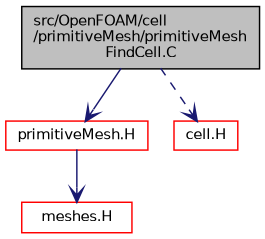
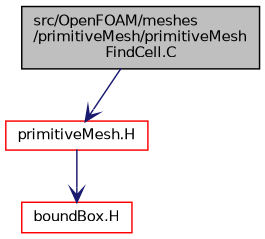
  digraph {
    node [color=red fontname=Helvetica fontsize=10 shape=record]
    edge [arrowhead=vee color=midnightblue fontname=Helvetica fontsize=10 labelfontname=Helvetica labelfontsize=10 style=solid]
-   n1 [color=black fillcolor=grey75 fontcolor=black height=0.2 label="src/OpenFOAM/cell\l/primitiveMesh/primitiveMesh\lFindCell.C" style=filled width=0.4]
+   n1 [color=black fillcolor=grey75 fontcolor=black height=0.2 label="src/OpenFOAM/meshes\l/primitiveMesh/primitiveMesh\lFindCell.C" style=filled width=0.4]
    n2 [height=0.2 label="primitiveMesh.H" width=0.4]
-   n3 [height=0.2 label="cell.H" width=0.4]
-   n4 [height=0.2 label="meshes.H" width=0.4]
+   n4 [height=0.2 label="boundBox.H" width=0.4]
    n1 -> n2
-   n1 -> n3 [style=dashed]
    n2 -> n4
  }
